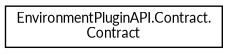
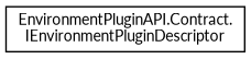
  digraph {
    rankdir=LR
    fontname=Lato
-   n1 [color=black fillcolor=white fontname=Lato fontsize=10 height=0.2 label="EnvironmentPluginAPI.Contract.\lContract" shape=record style=filled width=0.4]
+   n1 [color=black fillcolor=white fontname=Lato fontsize=10 height=0.2 label="EnvironmentPluginAPI.Contract.\lIEnvironmentPluginDescriptor" shape=record style=filled width=0.4]
  }
